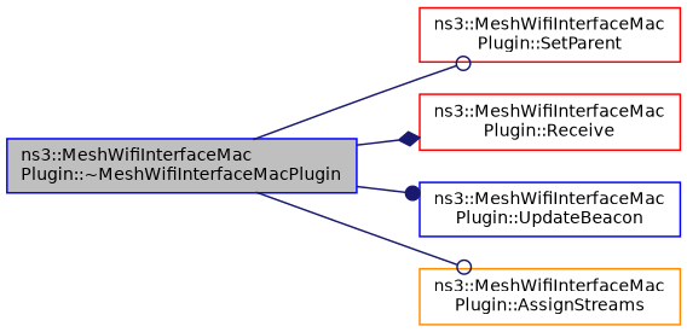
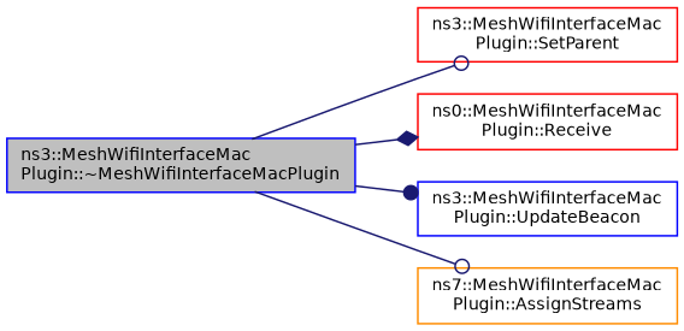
  digraph {
    rankdir=LR
    node [color=blue fillcolor=white fontname=Helvetica fontsize=10 shape=record style=filled]
    edge [arrowhead=odot color=midnightblue fontname=Helvetica fontsize=10 labelfontname=Helvetica labelfontsize=10 style=solid]
    n1 [fillcolor=grey75 fontcolor=black height=0.2 label="ns3::MeshWifiInterfaceMac\lPlugin::~MeshWifiInterfaceMacPlugin" width=0.4]
    n2 [color=red height=0.2 label="ns3::MeshWifiInterfaceMac\lPlugin::SetParent" width=0.4]
-   n3 [color=red height=0.2 label="ns3::MeshWifiInterfaceMac\lPlugin::Receive" width=0.4]
+   n3 [color=red height=0.2 label="ns0::MeshWifiInterfaceMac\lPlugin::Receive" width=0.4]
    n4 [height=0.2 label="ns3::MeshWifiInterfaceMac\lPlugin::UpdateBeacon" width=0.4]
-   n5 [color=darkorange height=0.2 label="ns3::MeshWifiInterfaceMac\lPlugin::AssignStreams" width=0.4]
+   n5 [color=darkorange height=0.2 label="ns7::MeshWifiInterfaceMac\lPlugin::AssignStreams" width=0.4]
    n1 -> n2
    n1 -> n3 [arrowhead=diamond]
    n1 -> n4 [arrowhead=dot]
    n1 -> n5
  }
